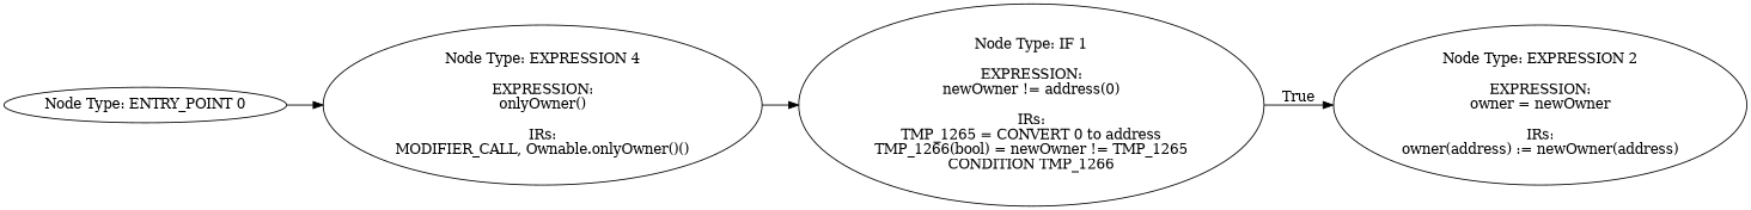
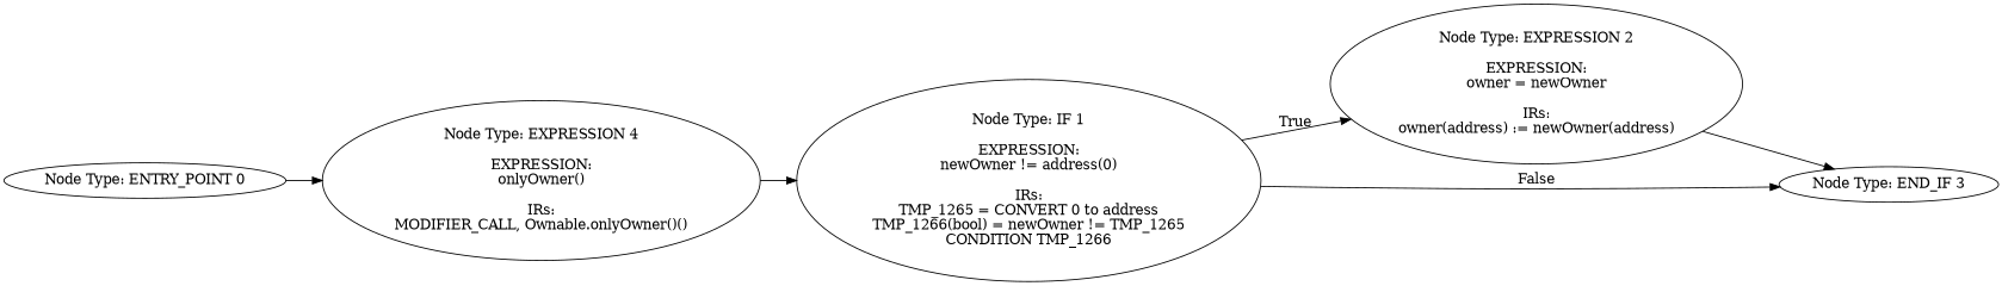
  digraph {
    rankdir=LR
    n1 [label="Node Type: ENTRY_POINT 0\n"]
    n2 [label="Node Type: EXPRESSION 4\n\nEXPRESSION:\nonlyOwner()\n\nIRs:\nMODIFIER_CALL, Ownable.onlyOwner()()"]
    n3 [label="Node Type: IF 1\n\nEXPRESSION:\nnewOwner != address(0)\n\nIRs:\nTMP_1265 = CONVERT 0 to address\nTMP_1266(bool) = newOwner != TMP_1265\nCONDITION TMP_1266"]
    n4 [label="Node Type: EXPRESSION 2\n\nEXPRESSION:\nowner = newOwner\n\nIRs:\nowner(address) := newOwner(address)"]
+   n5 [label="Node Type: END_IF 3\n"]
    n1 -> n2
    n2 -> n3
    n3 -> n4 [label=True]
+   n3 -> n5 [label=False]
+   n4 -> n5
  }
